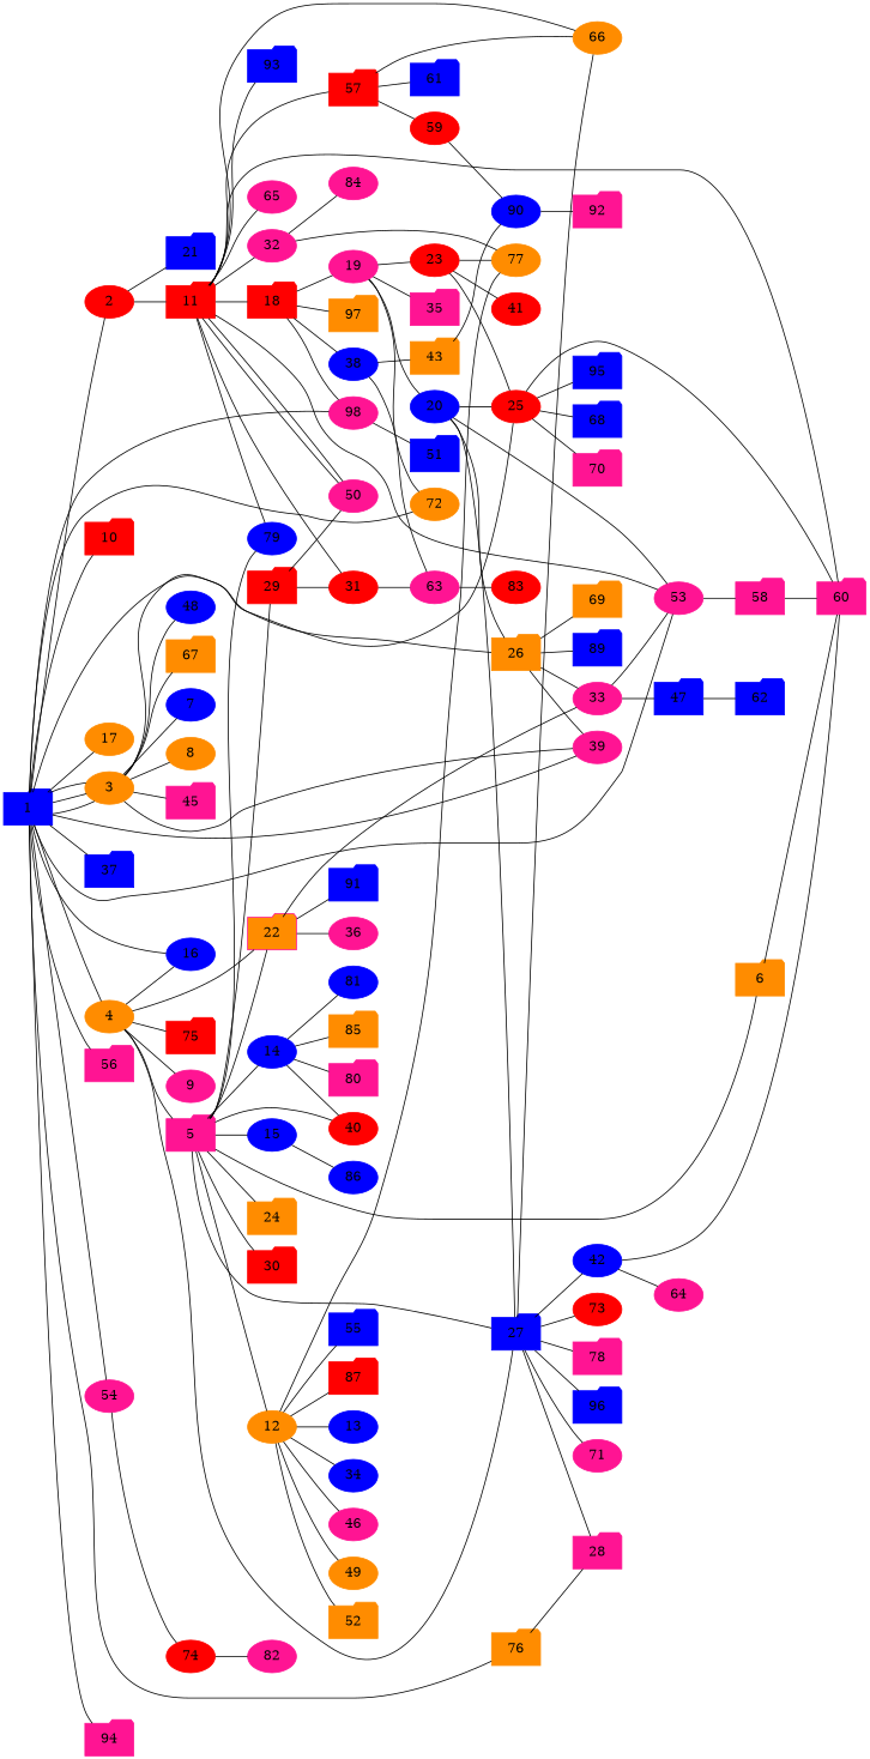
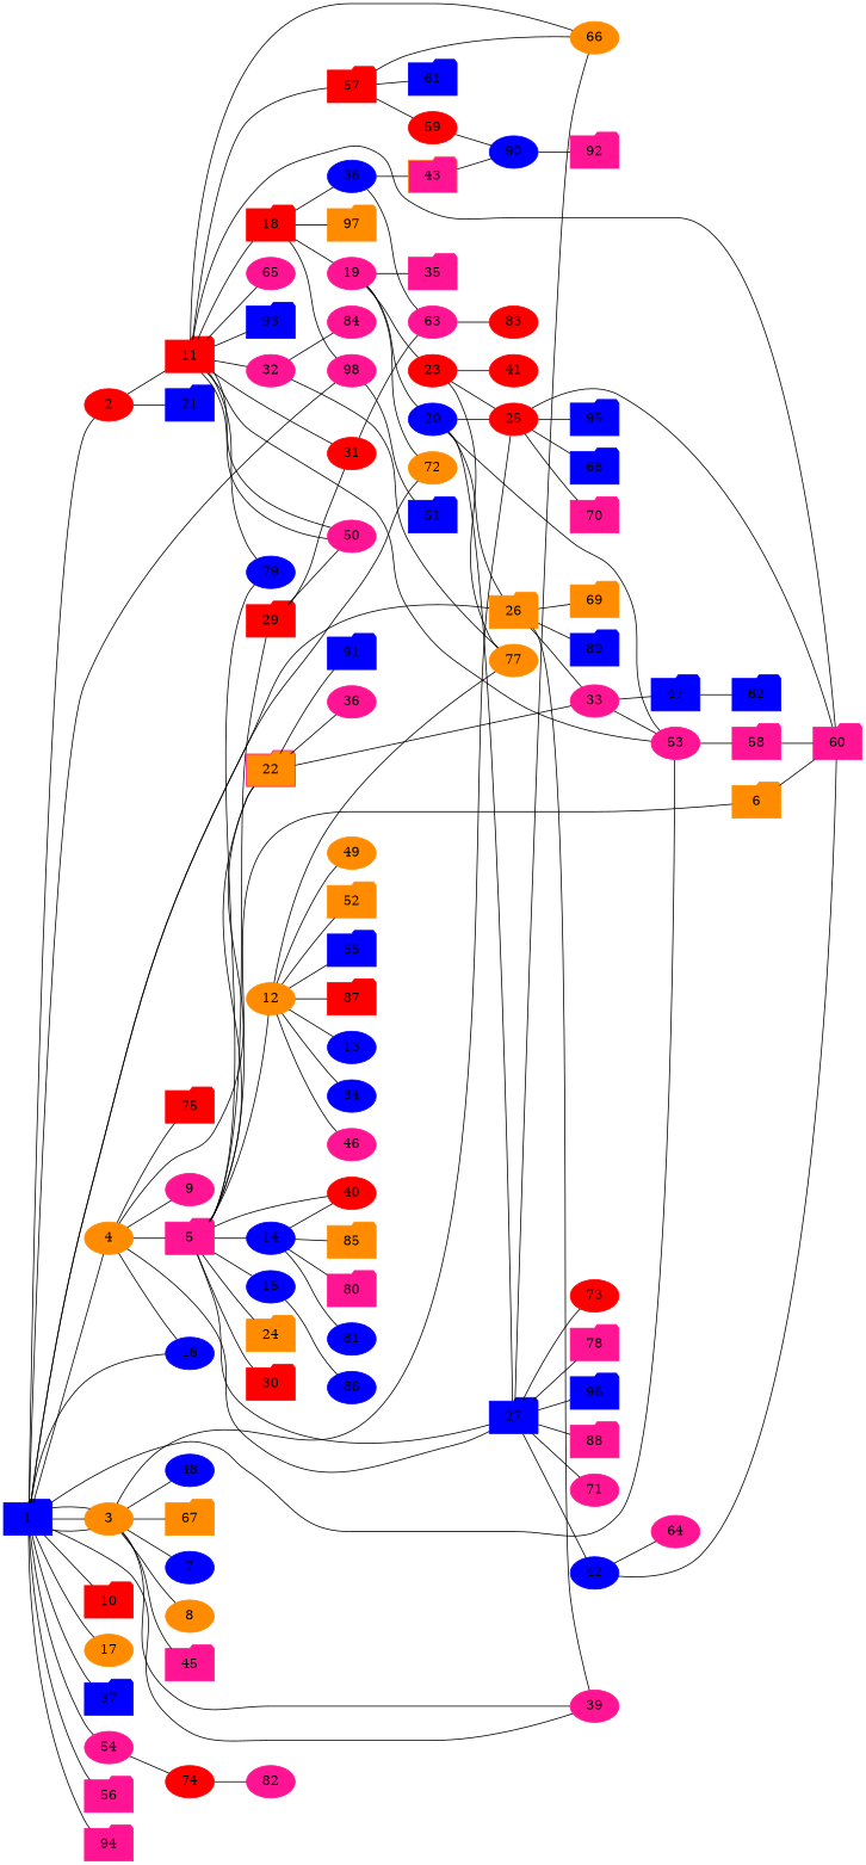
  graph {
    rankdir=LR
    node [color=deeppink shape=ellipse style=filled]
    1 [color=blue shape=folder]
    2 [color=red]
    3 [color=darkorange]
    4 [color=darkorange]
    10 [color=red shape=folder]
    16 [color=blue]
    17 [color=darkorange]
    26 [color=darkorange shape=folder]
    n9 [label=98]
    37 [color=blue shape=folder]
    39
    53
    54
    56 [shape=folder]
    72 [color=darkorange]
-   76 [color=darkorange shape=folder]
    94 [shape=folder]
    11 [color=red shape=folder]
    21 [color=blue shape=folder]
    7 [color=blue]
    8 [color=darkorange]
    25 [color=red]
    45 [shape=folder]
    48 [color=blue]
    67 [color=darkorange shape=folder]
    5 [shape=folder]
    9
    22 [fillcolor=darkorange shape=folder]
    27 [color=blue shape=folder]
    75 [color=red shape=folder]
    33
    69 [color=darkorange shape=folder]
    89 [color=blue shape=folder]
    51 [color=blue shape=folder]
    58 [shape=folder]
    74 [color=red]
-   88 [shape=folder label=28]
+   88 [shape=folder]
    60 [shape=folder]
    79 [color=blue]
    18 [color=red shape=folder]
    31 [color=red]
    32
    50
    57 [color=red shape=folder]
    65
    66 [color=darkorange]
    93 [color=blue shape=folder]
    68 [color=blue shape=folder]
    70 [shape=folder]
    95 [color=blue shape=folder]
    6 [color=darkorange shape=folder]
    12 [color=darkorange]
    14 [color=blue]
    15 [color=blue]
    24 [color=darkorange shape=folder]
    29 [color=red shape=folder]
    30 [color=red shape=folder]
    40 [color=red]
    36
    91 [color=blue shape=folder]
    42 [color=blue]
    71
    73 [color=red]
    78 [shape=folder]
    96 [color=blue shape=folder]
    13 [color=blue]
    34 [color=blue]
    46
    49 [color=darkorange]
    52 [color=darkorange shape=folder]
    55 [color=blue shape=folder]
    77 [color=darkorange]
    87 [color=red shape=folder]
    80 [shape=folder]
    81 [color=blue]
    85 [color=darkorange shape=folder]
    86 [color=blue]
    19
    38 [color=blue]
    97 [color=darkorange shape=folder]
    63
    84
    59 [color=red]
    61 [color=blue shape=folder]
    20 [color=blue]
    23 [color=red]
    35 [shape=folder]
-   43 [color=darkorange shape=folder]
+   43 [color=darkorange shape=folder fillcolor=deeppink]
    41 [color=red]
    47 [color=blue shape=folder]
    64
    83 [color=red]
    62 [color=blue shape=folder]
    90 [color=blue]
    92 [shape=folder]
    82
    1 -- 2
    1 -- 3
    1 -- 3
    1 -- 3
    1 -- 4
    1 -- 10
    1 -- 16
    1 -- 17
    1 -- 26
    1 -- n9
    1 -- 37
    1 -- 39
    1 -- 53
    1 -- 54
    1 -- 56
    1 -- 72
-   1 -- 76
    1 -- 94
    2 -- 11
    2 -- 21
    3 -- 39
    3 -- 7
    3 -- 8
    3 -- 25
    3 -- 45
    3 -- 48
    3 -- 67
    4 -- 16
    4 -- 5
    4 -- 9
    4 -- 22
    4 -- 27
    4 -- 75
    26 -- 39
    26 -- 33
    26 -- 69
    26 -- 89
    n9 -- 51
    53 -- 58
    54 -- 74
-   76 -- 88
    11 -- 53
    11 -- 60
    11 -- 79
    11 -- 18
    11 -- 31
    11 -- 32
    11 -- 50
    11 -- 50
    11 -- 57
    11 -- 65
    11 -- 66
    11 -- 93
    25 -- 60
    25 -- 68
    25 -- 70
    25 -- 95
    5 -- 22
    5 -- 27
    5 -- 79
    5 -- 6
    5 -- 12
    5 -- 14
    5 -- 15
    5 -- 24
    5 -- 29
    5 -- 30
    5 -- 40
    22 -- 33
    22 -- 36
    22 -- 91
    27 -- 88
    27 -- 66
    27 -- 42
    27 -- 71
    27 -- 73
    27 -- 78
    27 -- 96
    33 -- 53
    33 -- 47
    58 -- 60
    74 -- 82
    18 -- n9
    18 -- 19
    18 -- 38
    18 -- 97
    31 -- 63
    32 -- 77
    32 -- 84
    57 -- 66
    57 -- 59
    57 -- 61
    6 -- 60
    12 -- 13
    12 -- 34
    12 -- 46
    12 -- 49
    12 -- 52
    12 -- 55
    12 -- 77
    12 -- 87
    14 -- 40
    14 -- 80
    14 -- 81
    14 -- 85
    15 -- 86
    29 -- 31
    29 -- 50
    42 -- 60
    42 -- 64
    19 -- 72
    19 -- 20
    19 -- 23
    19 -- 35
    38 -- 63
    38 -- 43
    63 -- 83
    59 -- 90
    20 -- 26
    20 -- 53
    20 -- 25
    20 -- 27
    23 -- 25
    23 -- 77
    23 -- 41
    43 -- 90
    47 -- 62
    90 -- 92
  }
